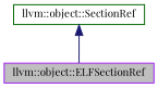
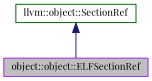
  digraph {
    fontname="Playfair Display"
    node [fontname="Playfair Display" fontsize=10 shape=record]
-   n1 [color=purple fillcolor=grey75 fontcolor=black height=0.2 label="llvm::object::ELFSectionRef" style=filled width=0.4]
+   n1 [color=purple fillcolor=grey75 fontcolor=black height=0.2 label="object::object::ELFSectionRef" style=filled width=0.4]
    n2 [color=darkgreen height=0.2 label="llvm::object::SectionRef" width=0.4]
    n2 -> n1 [color=midnightblue dir=back fontname="Playfair Display" fontsize=10 labelfontname=Helvetica labelfontsize=10 style=solid]
  }
